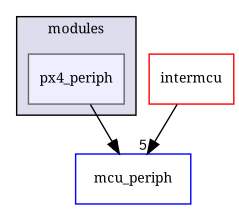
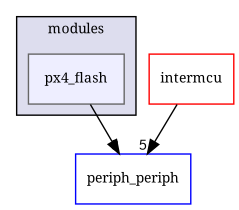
  digraph {
    compound=true
    fontname="Noto Serif"
    node [fontname="Noto Serif" fontsize=10 shape=box]
    edge [fontname="Noto Serif" labeldistance=1.5 labelfontname=FreeSans labelfontsize=10]
-   n1 [color=gray40 fillcolor="#eeeeff" label=px4_periph pencolor=black style=filled]
-   n2 [color=blue label=mcu_periph]
+   n1 [color=gray40 fillcolor="#eeeeff" label=px4_flash pencolor=black style=filled]
+   n2 [color=blue label=periph_periph]
    n3 [color=red label=intermcu]
    subgraph cluster_1 {
      bgcolor="#ddddee"
      fontsize=10
      label=modules
      pencolor=black
      n1
    }
    n1 -> n2 [headlabel=3]
    n3 -> n2 [headlabel=5]
  }
